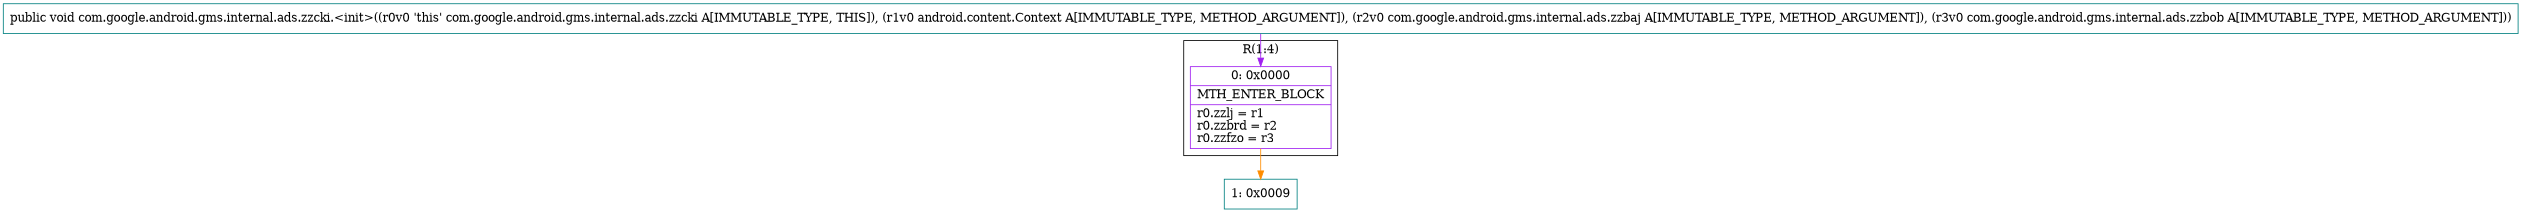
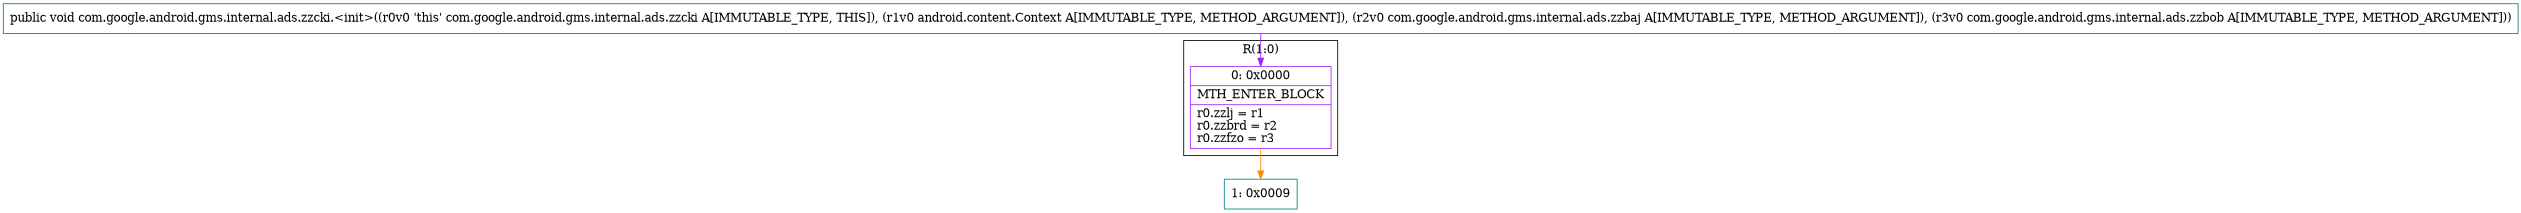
  digraph {
    node [color=teal shape=record]
    n1 [color=purple label="{0\:\ 0x0000|MTH_ENTER_BLOCK\l|r0.zzlj = r1\lr0.zzbrd = r2\lr0.zzfzo = r3\l}"]
    n2 [label="{1\:\ 0x0009}"]
    n3 [label="{public void com.google.android.gms.internal.ads.zzcki.\<init\>((r0v0 'this' com.google.android.gms.internal.ads.zzcki A[IMMUTABLE_TYPE, THIS]), (r1v0 android.content.Context A[IMMUTABLE_TYPE, METHOD_ARGUMENT]), (r2v0 com.google.android.gms.internal.ads.zzbaj A[IMMUTABLE_TYPE, METHOD_ARGUMENT]), (r3v0 com.google.android.gms.internal.ads.zzbob A[IMMUTABLE_TYPE, METHOD_ARGUMENT])) }"]
    subgraph cluster_1 {
-     label="R(1:4)"
+     label="R(1:0)"
      n1
    }
    n1 -> n2 [color=darkorange]
    n3 -> n1 [color=purple]
  }
